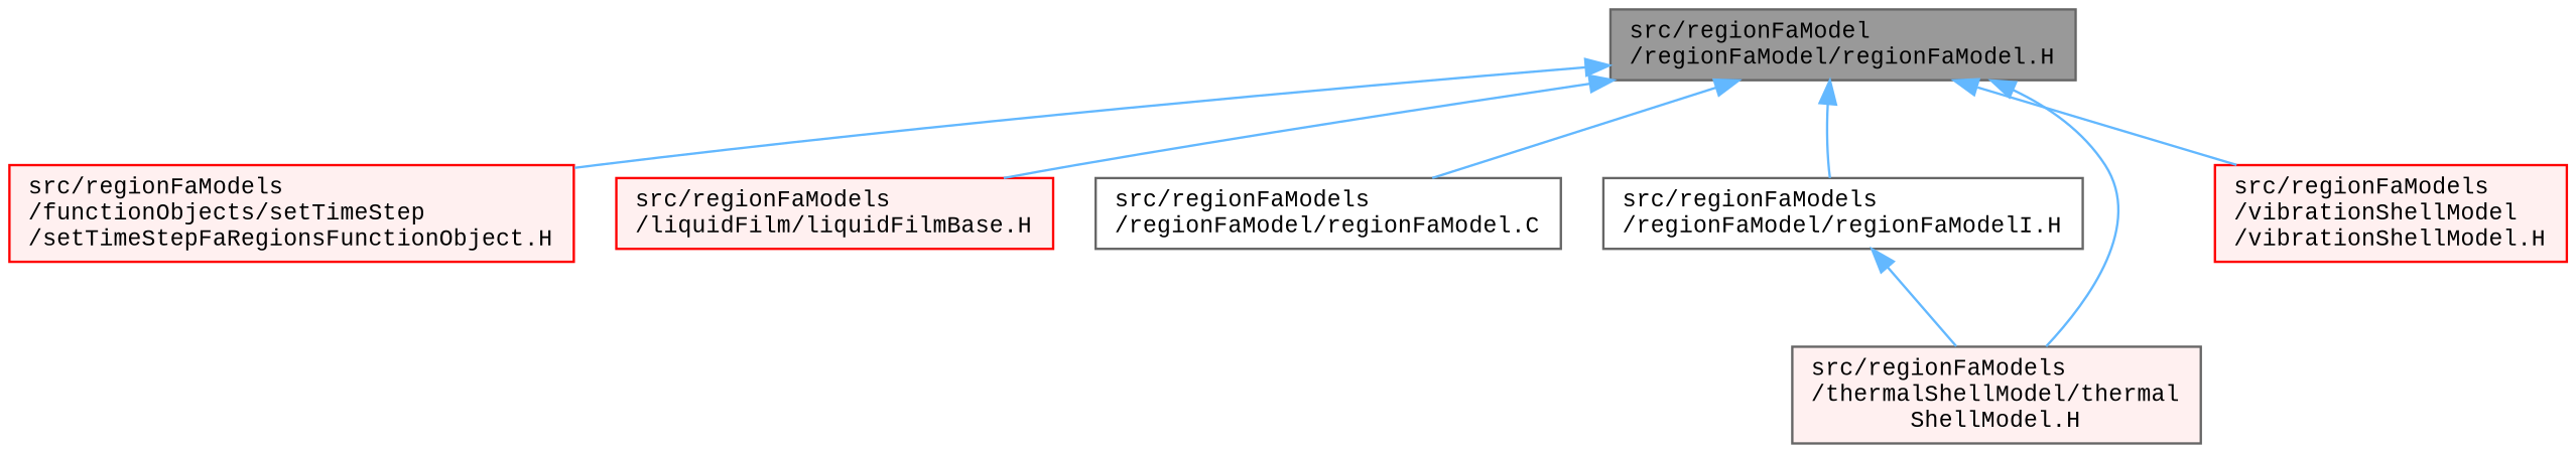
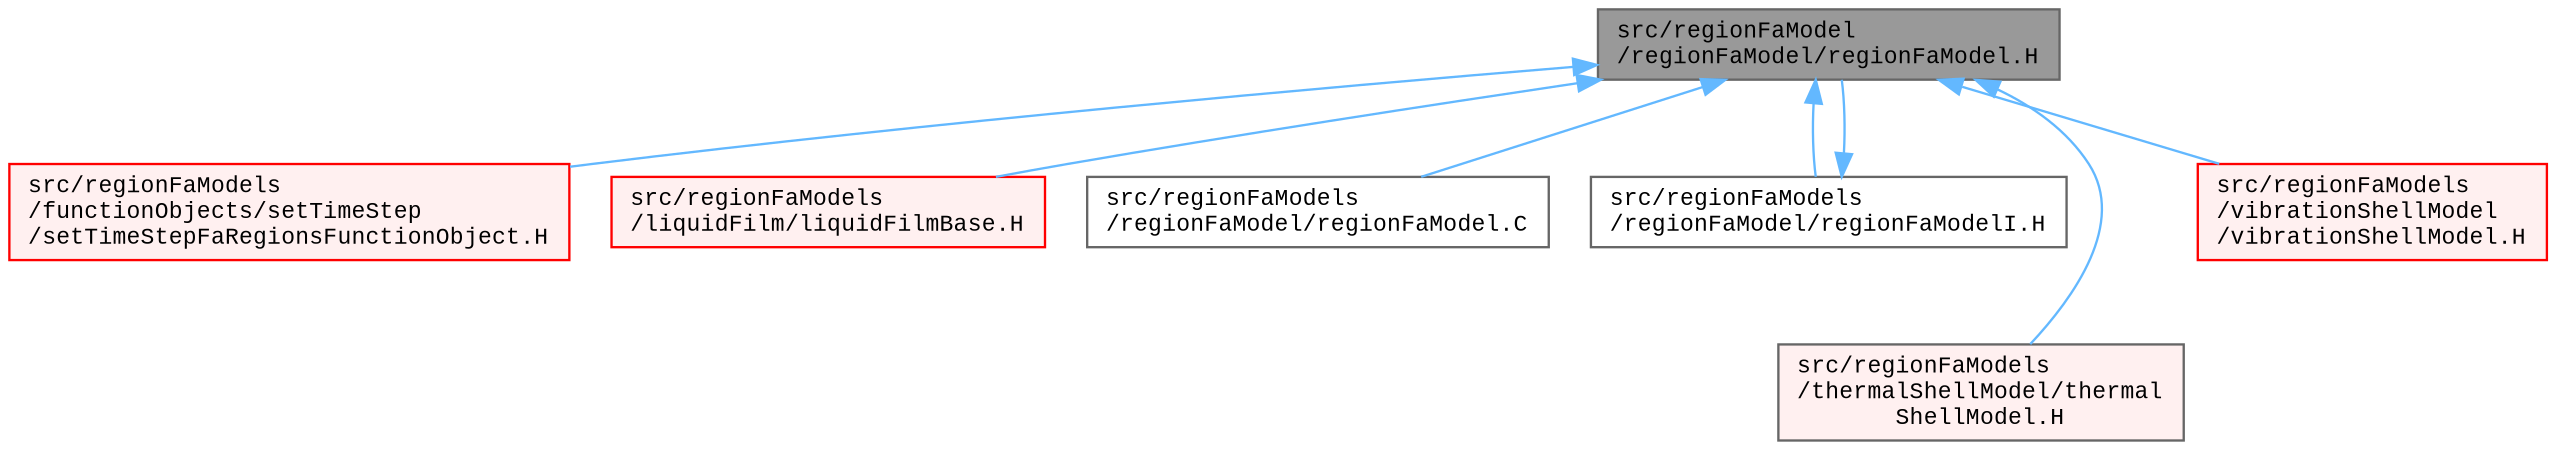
  digraph {
    fontname="Liberation Mono"
    node [color=red fillcolor="#FFF0F0" fontname="Liberation Mono" fontsize=10 shape=box style=filled]
    edge [color=steelblue1 dir=back fontname="Liberation Mono" fontsize=10 labelfontname=Helvetica labelfontsize=10 style=solid]
    n1 [color=gray40 fillcolor=grey60 fontcolor=black height=0.2 label="src/regionFaModel\l/regionFaModel/regionFaModel.H" width=0.4]
    n2 [height=0.2 label="src/regionFaModels\l/functionObjects/setTimeStep\l/setTimeStepFaRegionsFunctionObject.H" width=0.4]
    n3 [height=0.2 label="src/regionFaModels\l/liquidFilm/liquidFilmBase.H" width=0.4]
    n4 [color=grey40 fillcolor=white height=0.2 label="src/regionFaModels\l/regionFaModel/regionFaModel.C" width=0.4]
    n5 [color=grey40 fillcolor=white height=0.2 label="src/regionFaModels\l/regionFaModel/regionFaModelI.H" width=0.4]
    n6 [color=grey40 height=0.2 label="src/regionFaModels\l/thermalShellModel/thermal\lShellModel.H" width=0.4]
    n7 [height=0.2 label="src/regionFaModels\l/vibrationShellModel\l/vibrationShellModel.H" width=0.4]
    n1 -> n2
    n1 -> n3
    n1 -> n4
    n1 -> n5
    n1 -> n6
    n1 -> n7
-   n5 -> n6
+   n5 -> n1
  }
